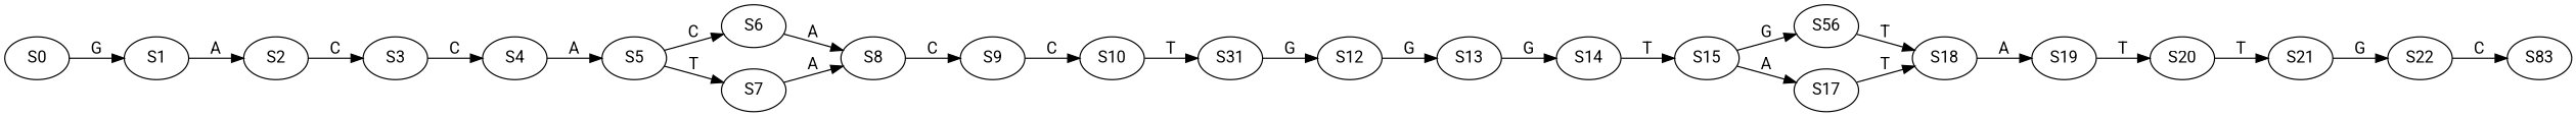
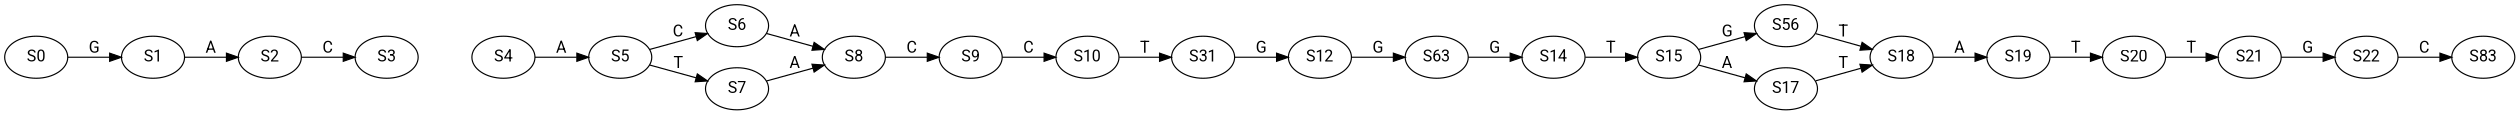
  strict digraph {
    fontname=Roboto
    rankdir=LR
    node [fontname=Roboto]
    edge [fontname=Roboto]
    S0
    S1
    S2
    S3
    S4
    S5
    S6
    S7
    S8
    S9
    S10
    n12 [label=S31]
    S12
-   S13
+   S13 [label=S63]
    S14
    S15
    n17 [label=S56]
    S17
    S18
    S19
    S20
    S21
    S22
    n24 [label=S83]
    S0 -> S1 [label=G]
    S1 -> S2 [label=A]
    S2 -> S3 [label=C]
-   S3 -> S4 [label=C]
    S4 -> S5 [label=A]
    S5 -> S6 [label=C]
    S5 -> S7 [label=T]
    S6 -> S8 [label=A]
    S7 -> S8 [label=A]
    S8 -> S9 [label=C]
    S9 -> S10 [label=C]
    S10 -> n12 [label=T]
    n12 -> S12 [label=G]
    S12 -> S13 [label=G]
    S13 -> S14 [label=G]
    S14 -> S15 [label=T]
    S15 -> n17 [label=G]
    S15 -> S17 [label=A]
    n17 -> S18 [label=T]
    S17 -> S18 [label=T]
    S18 -> S19 [label=A]
    S19 -> S20 [label=T]
    S20 -> S21 [label=T]
    S21 -> S22 [label=G]
    S22 -> n24 [label=C]
  }
